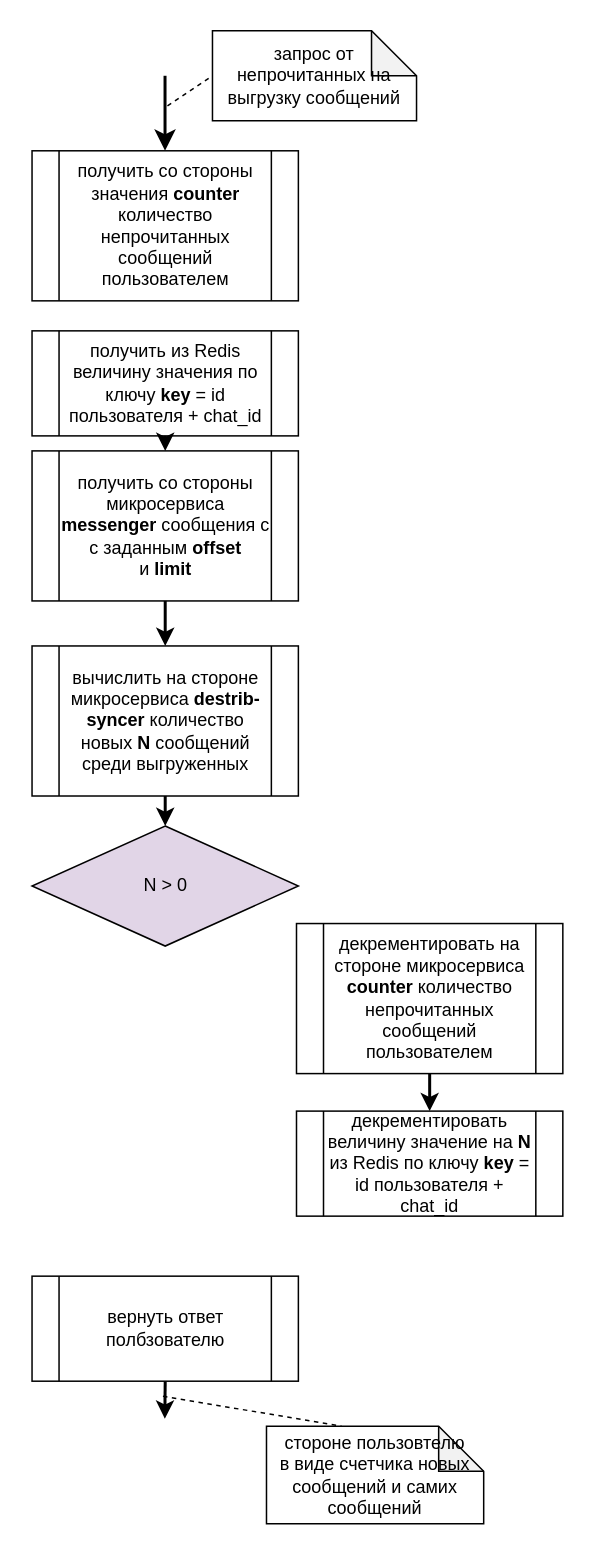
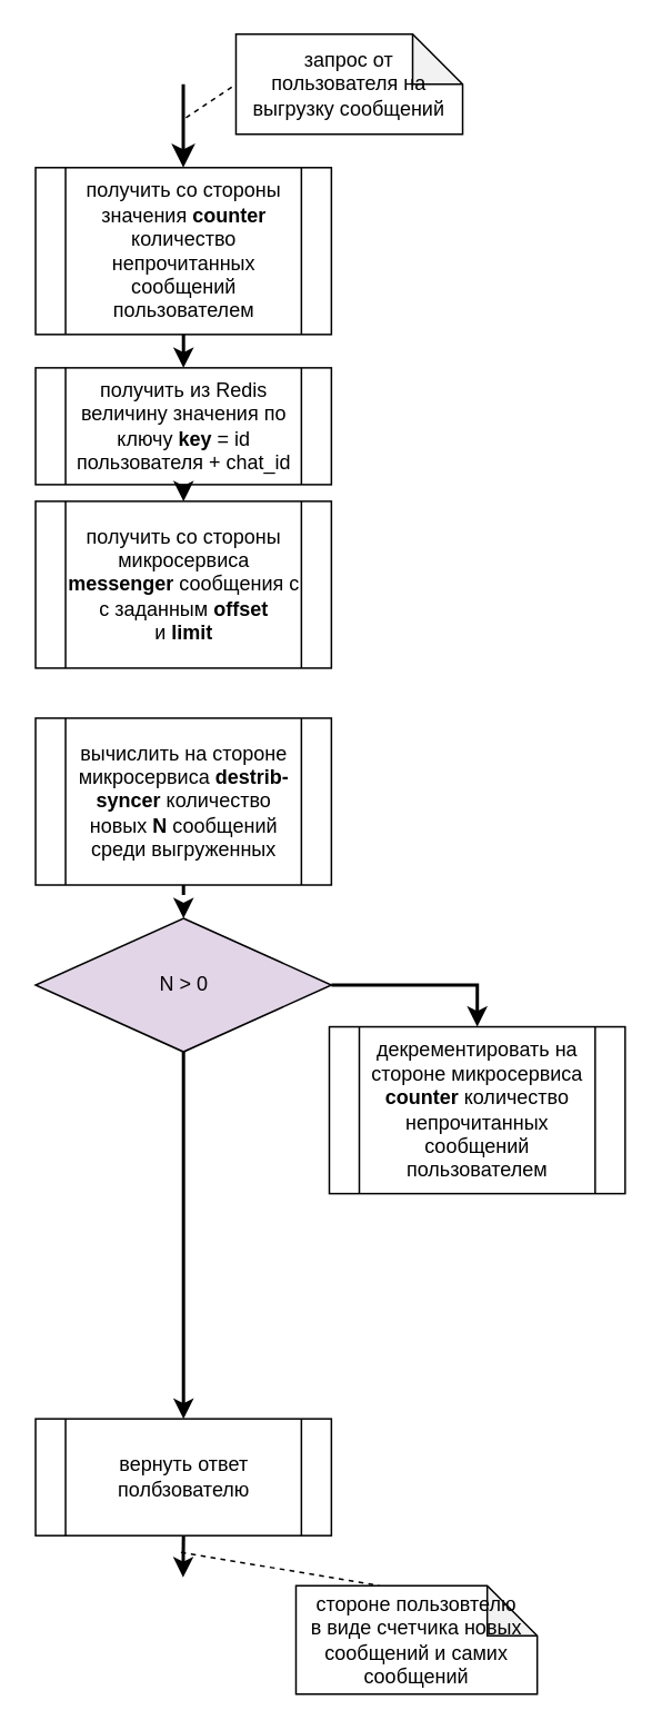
  <mxCell id="0" />
  <mxCell id="1" parent="0" />
  <mxCell id="2" value="" style="rounded=0;html=1;jettySize=auto;orthogonalLoop=1;fontSize=11;endArrow=classic;endFill=1;endSize=8;strokeWidth=2;shadow=0;labelBackgroundColor=none;edgeStyle=orthogonalEdgeStyle;" parent="1" edge="1"><mxGeometry relative="1" as="geometry"><mxPoint x="109.38" y="50" as="sourcePoint" /><mxPoint x="109.38" y="100" as="targetPoint" /></mxGeometry></mxCell>
- <mxCell id="3" value="запрос от &lt;br&gt;непрочитанных на&lt;br&gt;выгрузку сообщений" style="shape=note;whiteSpace=wrap;html=1;backgroundOutline=1;darkOpacity=0.05;" parent="1" vertex="1"><mxGeometry x="141" y="20" width="136" height="60" as="geometry" /></mxCell>
+ <mxCell id="3" value="запрос от &lt;br&gt;пользователя на&lt;br&gt;выгрузку сообщений" style="shape=note;whiteSpace=wrap;html=1;backgroundOutline=1;darkOpacity=0.05;" parent="1" vertex="1"><mxGeometry x="141" y="20" width="136" height="60" as="geometry" /></mxCell>
  <mxCell id="4" value="" style="endArrow=none;dashed=1;html=1;entryX=0;entryY=0.5;entryDx=0;entryDy=0;entryPerimeter=0;" parent="1" target="3" edge="1"><mxGeometry width="50" height="50" relative="1" as="geometry"><mxPoint x="111" y="70" as="sourcePoint" /><mxPoint x="171" y="70" as="targetPoint" /></mxGeometry></mxCell>
+ <mxCell id="5" style="edgeStyle=orthogonalEdgeStyle;rounded=0;orthogonalLoop=1;jettySize=auto;html=1;exitX=0.5;exitY=1;exitDx=0;exitDy=0;entryX=0.5;entryY=0;entryDx=0;entryDy=0;endArrow=classic;endFill=1;strokeWidth=2;" parent="1" source="6" target="8" edge="1"><mxGeometry relative="1" as="geometry"><mxPoint x="109.75" y="229" as="targetPoint" /></mxGeometry></mxCell>
  <mxCell id="6" value="получить со стороны значения &lt;b&gt;counter&lt;/b&gt; количество непрочитанных сообщений пользователем" style="shape=process;whiteSpace=wrap;html=1;backgroundOutline=1;fillColor=none;" parent="1" vertex="1"><mxGeometry x="20.75" y="100" width="177.5" height="100" as="geometry" /></mxCell>
  <mxCell id="7" style="edgeStyle=orthogonalEdgeStyle;rounded=0;orthogonalLoop=1;jettySize=auto;html=1;exitX=0.5;exitY=1;exitDx=0;exitDy=0;entryX=0.5;entryY=0;entryDx=0;entryDy=0;strokeWidth=2;" edge="1" parent="1" source="8" target="14"><mxGeometry relative="1" as="geometry" /></mxCell>
  <mxCell id="8" value="получить из Redis величину значения по ключу&amp;nbsp;&lt;b&gt;key &lt;/b&gt;= id пользователя + chat_id" style="shape=process;whiteSpace=wrap;html=1;backgroundOutline=1;fillColor=none;" parent="1" vertex="1"><mxGeometry x="20.75" y="220" width="177.5" height="70" as="geometry" /></mxCell>
  <mxCell id="9" style="edgeStyle=orthogonalEdgeStyle;rounded=0;orthogonalLoop=1;jettySize=auto;html=1;exitX=0.5;exitY=1;exitDx=0;exitDy=0;endArrow=classic;endFill=1;strokeWidth=2;" parent="1" source="10" edge="1"><mxGeometry relative="1" as="geometry"><mxPoint x="109.25" y="945" as="targetPoint" /></mxGeometry></mxCell>
  <mxCell id="10" value="вернуть ответ полбзователю" style="shape=process;whiteSpace=wrap;html=1;backgroundOutline=1;fillColor=none;" parent="1" vertex="1"><mxGeometry x="20.75" y="850" width="177.5" height="70" as="geometry" /></mxCell>
  <mxCell id="11" value="стороне пользовтелю&lt;br&gt;в виде счетчика новых сообщений и самих сообщений" style="shape=note;whiteSpace=wrap;html=1;backgroundOutline=1;darkOpacity=0.05;" parent="1" vertex="1"><mxGeometry x="177" y="950" width="144.75" height="65" as="geometry" /></mxCell>
  <mxCell id="12" value="" style="endArrow=none;dashed=1;html=1;strokeWidth=1;entryX=0;entryY=0;entryDx=50;entryDy=0;entryPerimeter=0;" parent="1" target="11" edge="1"><mxGeometry width="50" height="50" relative="1" as="geometry"><mxPoint x="108" y="930" as="sourcePoint" /><mxPoint x="68.25" y="755" as="targetPoint" /></mxGeometry></mxCell>
- <mxCell id="13" style="edgeStyle=orthogonalEdgeStyle;rounded=0;orthogonalLoop=1;jettySize=auto;html=1;exitX=0.5;exitY=1;exitDx=0;exitDy=0;entryX=0.5;entryY=0;entryDx=0;entryDy=0;strokeWidth=2;" edge="1" parent="1" source="14" target="16"><mxGeometry relative="1" as="geometry" /></mxCell>
  <mxCell id="14" value="получить со стороны микросервиса &lt;b&gt;messenger&lt;/b&gt;&amp;nbsp;сообщения с с заданным &lt;b&gt;offset&lt;br&gt;&lt;/b&gt;и &lt;b&gt;limit&lt;/b&gt;" style="shape=process;whiteSpace=wrap;html=1;backgroundOutline=1;fillColor=none;" vertex="1" parent="1"><mxGeometry x="20.75" y="300" width="177.5" height="100" as="geometry" /></mxCell>
- <mxCell id="15" style="edgeStyle=orthogonalEdgeStyle;rounded=0;orthogonalLoop=1;jettySize=auto;html=1;exitX=0.5;exitY=1;exitDx=0;exitDy=0;entryX=0.5;entryY=0;entryDx=0;entryDy=0;strokeWidth=2;" edge="1" parent="1" source="16" target="19"><mxGeometry relative="1" as="geometry" /></mxCell>
+ <mxCell id="15" style="edgeStyle=orthogonalEdgeStyle;rounded=0;orthogonalLoop=1;jettySize=auto;html=1;exitX=0.5;exitY=1;exitDx=0;exitDy=0;entryX=0.5;entryY=0;entryDx=0;entryDy=0;strokeWidth=2;dashed=1;" edge="1" parent="1" source="16" target="19"><mxGeometry relative="1" as="geometry" /></mxCell>
  <mxCell id="16" value="вычислить на стороне микросервиса &lt;b&gt;destrib-syncer &lt;/b&gt;количество новых &lt;b&gt;N &lt;/b&gt;сообщений среди выгруженных" style="shape=process;whiteSpace=wrap;html=1;backgroundOutline=1;fillColor=none;" vertex="1" parent="1"><mxGeometry x="20.75" y="430" width="177.5" height="100" as="geometry" /></mxCell>
+ <mxCell id="17" style="edgeStyle=orthogonalEdgeStyle;rounded=0;orthogonalLoop=1;jettySize=auto;html=1;exitX=1;exitY=0.5;exitDx=0;exitDy=0;entryX=0.5;entryY=0;entryDx=0;entryDy=0;strokeWidth=2;" edge="1" parent="1" source="19" target="21"><mxGeometry relative="1" as="geometry" /></mxCell>
+ <mxCell id="18" style="edgeStyle=orthogonalEdgeStyle;rounded=0;orthogonalLoop=1;jettySize=auto;html=1;exitX=0.5;exitY=1;exitDx=0;exitDy=0;entryX=0.5;entryY=0;entryDx=0;entryDy=0;strokeWidth=2;" edge="1" parent="1" source="19" target="10"><mxGeometry relative="1" as="geometry" /></mxCell>
  <mxCell id="19" value="N &amp;gt; 0" style="rhombus;whiteSpace=wrap;html=1;fillColor=#e1d5e7;" vertex="1" parent="1"><mxGeometry x="20.75" y="550" width="177.5" height="80" as="geometry" /></mxCell>
- <mxCell id="20" style="edgeStyle=orthogonalEdgeStyle;rounded=0;orthogonalLoop=1;jettySize=auto;html=1;exitX=0.5;exitY=1;exitDx=0;exitDy=0;entryX=0.5;entryY=0;entryDx=0;entryDy=0;strokeWidth=2;" edge="1" parent="1" source="21" target="22"><mxGeometry relative="1" as="geometry" /></mxCell>
  <mxCell id="21" value="декрементировать на стороне микросервиса &lt;b&gt;counter&lt;/b&gt; количество непрочитанных сообщений пользователем" style="shape=process;whiteSpace=wrap;html=1;backgroundOutline=1;fillColor=none;" vertex="1" parent="1"><mxGeometry x="197" y="615" width="177.5" height="100" as="geometry" /></mxCell>
- <mxCell id="22" value="декрементировать величину значение на &lt;b&gt;N&lt;/b&gt; из Redis по ключу&amp;nbsp;&lt;b&gt;key &lt;/b&gt;= id пользователя + chat_id" style="shape=process;whiteSpace=wrap;html=1;backgroundOutline=1;fillColor=none;" vertex="1" parent="1"><mxGeometry x="197" y="740" width="177.5" height="70" as="geometry" /></mxCell>
